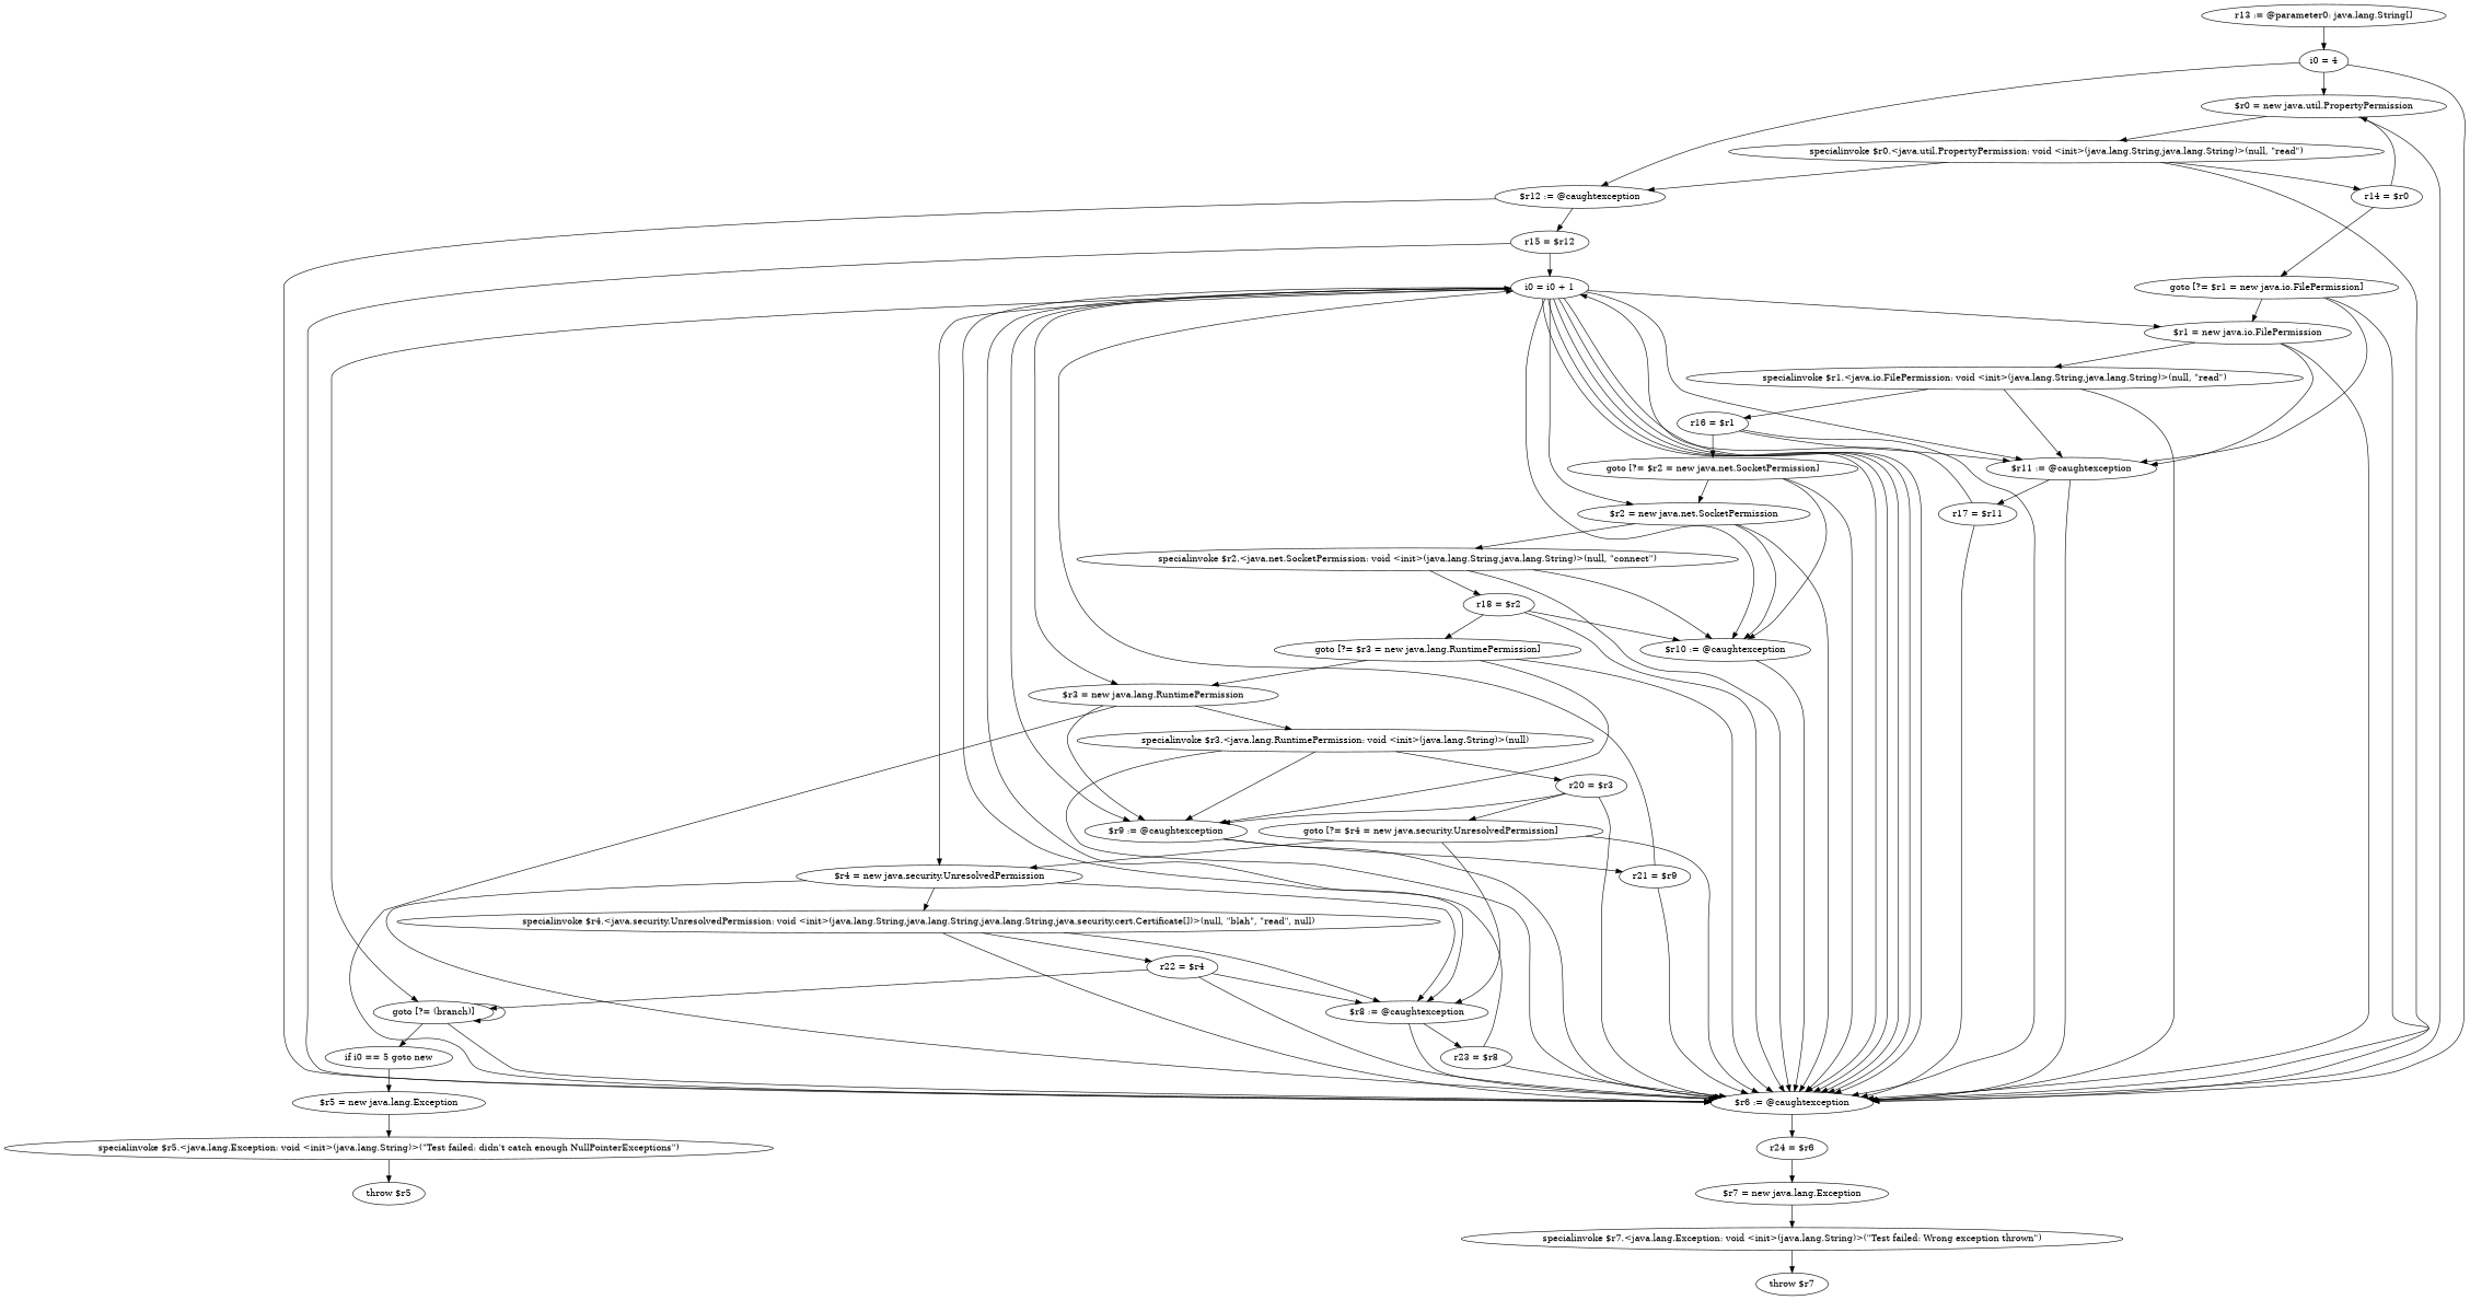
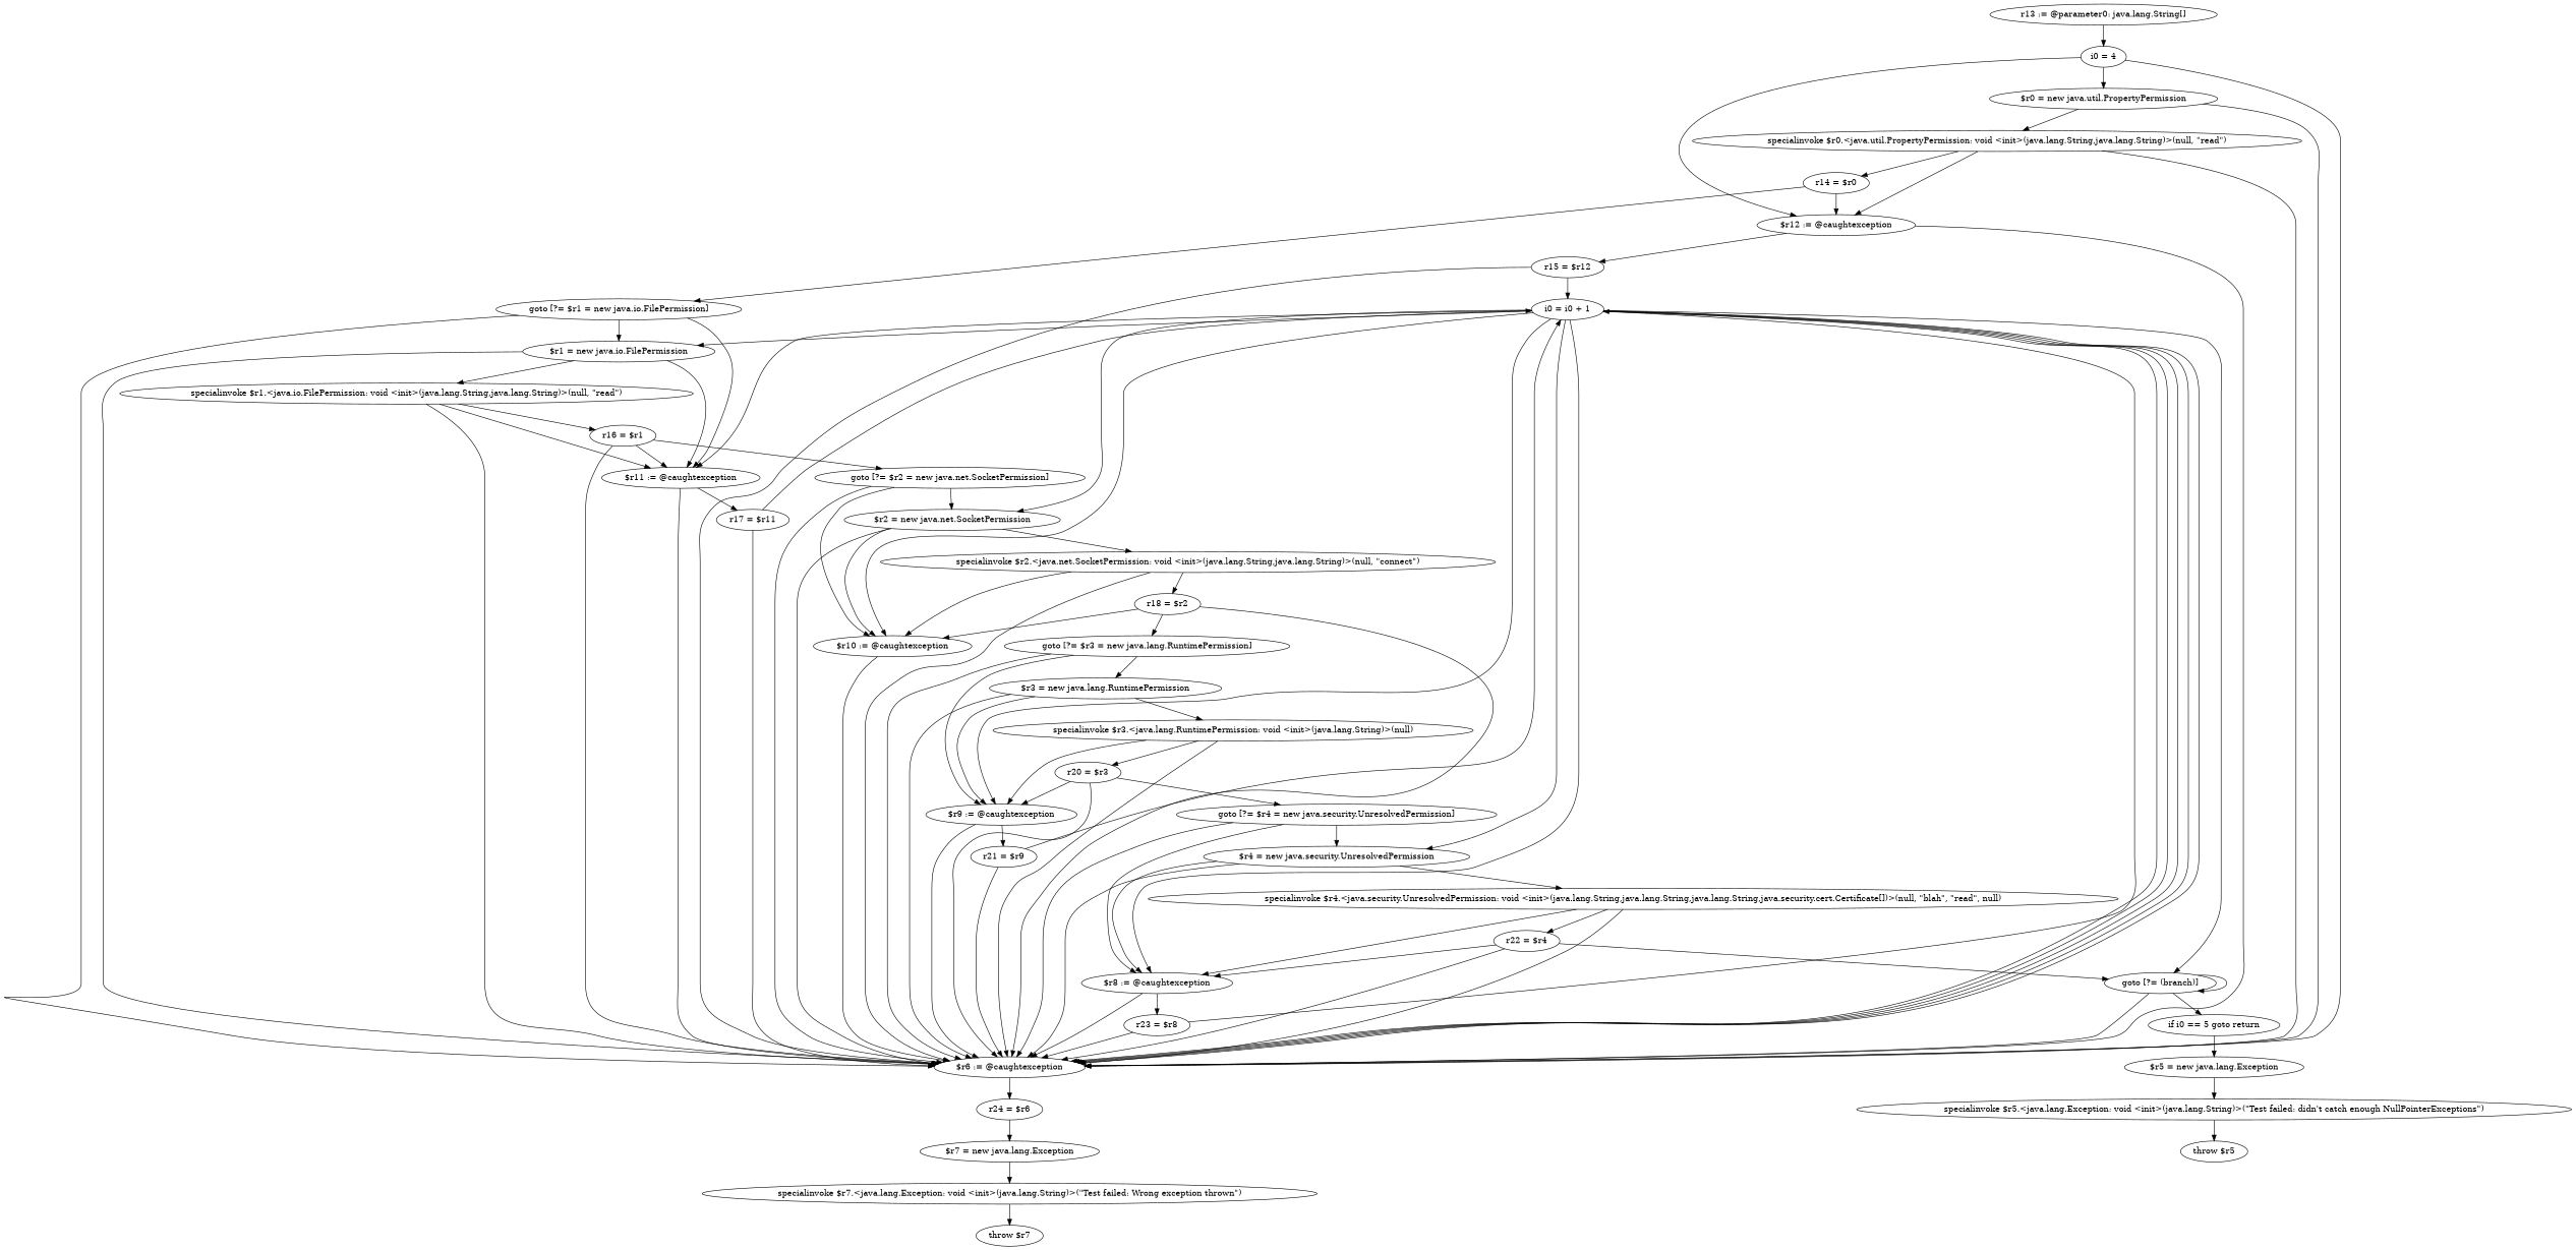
  digraph {
    n1 [label="i0 = 4"]
    "r13 := @parameter0: java.lang.String[]"
    "$r0 = new java.util.PropertyPermission"
    "$r12 := @caughtexception"
    "$r6 := @caughtexception"
    "specialinvoke $r0.<java.util.PropertyPermission: void <init>(java.lang.String,java.lang.String)>(null, \"read\")"
    "r15 = $r12"
    "r24 = $r6"
    "r14 = $r0"
    "goto [?= $r1 = new java.io.FilePermission]"
    "$r1 = new java.io.FilePermission"
    "$r11 := @caughtexception"
    "specialinvoke $r1.<java.io.FilePermission: void <init>(java.lang.String,java.lang.String)>(null, \"read\")"
    "r17 = $r11"
    "i0 = i0 + 1"
    "$r2 = new java.net.SocketPermission"
    "$r10 := @caughtexception"
    "$r3 = new java.lang.RuntimePermission"
    "$r9 := @caughtexception"
    "$r4 = new java.security.UnresolvedPermission"
    "goto [?= (branch)]"
    "$r8 := @caughtexception"
    "specialinvoke $r2.<java.net.SocketPermission: void <init>(java.lang.String,java.lang.String)>(null, \"connect\")"
    "specialinvoke $r3.<java.lang.RuntimePermission: void <init>(java.lang.String)>(null)"
    "r21 = $r9"
    "specialinvoke $r4.<java.security.UnresolvedPermission: void <init>(java.lang.String,java.lang.String,java.lang.String,java.security.cert.Certificate[])>(null, \"blah\", \"read\", null)"
-   "if i0 == 5 goto return" [label="if i0 == 5 goto new"]
+   "if i0 == 5 goto return"
    "r23 = $r8"
    "r16 = $r1"
    "goto [?= $r2 = new java.net.SocketPermission]"
    "r18 = $r2"
    "goto [?= $r3 = new java.lang.RuntimePermission]"
    "r20 = $r3"
    "goto [?= $r4 = new java.security.UnresolvedPermission]"
    "r22 = $r4"
    "$r5 = new java.lang.Exception"
    "$r7 = new java.lang.Exception"
    "specialinvoke $r7.<java.lang.Exception: void <init>(java.lang.String)>(\"Test failed: Wrong exception thrown\")"
    "throw $r7"
    "specialinvoke $r5.<java.lang.Exception: void <init>(java.lang.String)>(\"Test failed: didn\'t catch enough NullPointerExceptions\")"
    "throw $r5"
    n1 -> "$r0 = new java.util.PropertyPermission"
    n1 -> "$r12 := @caughtexception"
    n1 -> "$r6 := @caughtexception"
    "r13 := @parameter0: java.lang.String[]" -> n1
    "$r0 = new java.util.PropertyPermission" -> "$r6 := @caughtexception"
    "$r0 = new java.util.PropertyPermission" -> "specialinvoke $r0.<java.util.PropertyPermission: void <init>(java.lang.String,java.lang.String)>(null, \"read\")"
    "$r12 := @caughtexception" -> "$r6 := @caughtexception"
    "$r12 := @caughtexception" -> "r15 = $r12"
    "$r6 := @caughtexception" -> "r24 = $r6"
    "specialinvoke $r0.<java.util.PropertyPermission: void <init>(java.lang.String,java.lang.String)>(null, \"read\")" -> "$r12 := @caughtexception"
    "specialinvoke $r0.<java.util.PropertyPermission: void <init>(java.lang.String,java.lang.String)>(null, \"read\")" -> "$r6 := @caughtexception"
    "specialinvoke $r0.<java.util.PropertyPermission: void <init>(java.lang.String,java.lang.String)>(null, \"read\")" -> "r14 = $r0"
    "r15 = $r12" -> "$r6 := @caughtexception"
    "r15 = $r12" -> "i0 = i0 + 1"
    "r24 = $r6" -> "$r7 = new java.lang.Exception"
-   "r14 = $r0" -> "$r0 = new java.util.PropertyPermission"
+   "r14 = $r0" -> "$r12 := @caughtexception"
    "r14 = $r0" -> "goto [?= $r1 = new java.io.FilePermission]"
    "goto [?= $r1 = new java.io.FilePermission]" -> "$r6 := @caughtexception"
    "goto [?= $r1 = new java.io.FilePermission]" -> "$r1 = new java.io.FilePermission"
    "goto [?= $r1 = new java.io.FilePermission]" -> "$r11 := @caughtexception"
    "$r1 = new java.io.FilePermission" -> "$r6 := @caughtexception"
    "$r1 = new java.io.FilePermission" -> "$r11 := @caughtexception"
    "$r1 = new java.io.FilePermission" -> "specialinvoke $r1.<java.io.FilePermission: void <init>(java.lang.String,java.lang.String)>(null, \"read\")"
    "$r11 := @caughtexception" -> "$r6 := @caughtexception"
    "$r11 := @caughtexception" -> "r17 = $r11"
    "specialinvoke $r1.<java.io.FilePermission: void <init>(java.lang.String,java.lang.String)>(null, \"read\")" -> "$r6 := @caughtexception"
    "specialinvoke $r1.<java.io.FilePermission: void <init>(java.lang.String,java.lang.String)>(null, \"read\")" -> "$r11 := @caughtexception"
    "specialinvoke $r1.<java.io.FilePermission: void <init>(java.lang.String,java.lang.String)>(null, \"read\")" -> "r16 = $r1"
    "r17 = $r11" -> "$r6 := @caughtexception"
    "r17 = $r11" -> "i0 = i0 + 1"
    "i0 = i0 + 1" -> "$r6 := @caughtexception"
    "i0 = i0 + 1" -> "$r6 := @caughtexception"
    "i0 = i0 + 1" -> "$r6 := @caughtexception"
    "i0 = i0 + 1" -> "$r6 := @caughtexception"
    "i0 = i0 + 1" -> "$r6 := @caughtexception"
    "i0 = i0 + 1" -> "$r1 = new java.io.FilePermission"
    "i0 = i0 + 1" -> "$r11 := @caughtexception"
    "i0 = i0 + 1" -> "$r2 = new java.net.SocketPermission"
    "i0 = i0 + 1" -> "$r10 := @caughtexception"
-   "i0 = i0 + 1" -> "$r3 = new java.lang.RuntimePermission"
    "i0 = i0 + 1" -> "$r9 := @caughtexception"
    "i0 = i0 + 1" -> "$r4 = new java.security.UnresolvedPermission"
    "i0 = i0 + 1" -> "goto [?= (branch)]"
    "i0 = i0 + 1" -> "$r8 := @caughtexception"
    "$r2 = new java.net.SocketPermission" -> "$r6 := @caughtexception"
    "$r2 = new java.net.SocketPermission" -> "$r10 := @caughtexception"
    "$r2 = new java.net.SocketPermission" -> "specialinvoke $r2.<java.net.SocketPermission: void <init>(java.lang.String,java.lang.String)>(null, \"connect\")"
    "$r10 := @caughtexception" -> "$r6 := @caughtexception"
    "$r3 = new java.lang.RuntimePermission" -> "$r6 := @caughtexception"
    "$r3 = new java.lang.RuntimePermission" -> "$r9 := @caughtexception"
    "$r3 = new java.lang.RuntimePermission" -> "specialinvoke $r3.<java.lang.RuntimePermission: void <init>(java.lang.String)>(null)"
    "$r9 := @caughtexception" -> "$r6 := @caughtexception"
    "$r9 := @caughtexception" -> "r21 = $r9"
    "$r4 = new java.security.UnresolvedPermission" -> "$r6 := @caughtexception"
    "$r4 = new java.security.UnresolvedPermission" -> "$r8 := @caughtexception"
    "$r4 = new java.security.UnresolvedPermission" -> "specialinvoke $r4.<java.security.UnresolvedPermission: void <init>(java.lang.String,java.lang.String,java.lang.String,java.security.cert.Certificate[])>(null, \"blah\", \"read\", null)"
    "goto [?= (branch)]" -> "$r6 := @caughtexception"
    "goto [?= (branch)]" -> "goto [?= (branch)]"
    "goto [?= (branch)]" -> "if i0 == 5 goto return"
    "$r8 := @caughtexception" -> "$r6 := @caughtexception"
    "$r8 := @caughtexception" -> "r23 = $r8"
    "specialinvoke $r2.<java.net.SocketPermission: void <init>(java.lang.String,java.lang.String)>(null, \"connect\")" -> "$r6 := @caughtexception"
    "specialinvoke $r2.<java.net.SocketPermission: void <init>(java.lang.String,java.lang.String)>(null, \"connect\")" -> "$r10 := @caughtexception"
    "specialinvoke $r2.<java.net.SocketPermission: void <init>(java.lang.String,java.lang.String)>(null, \"connect\")" -> "r18 = $r2"
    "specialinvoke $r3.<java.lang.RuntimePermission: void <init>(java.lang.String)>(null)" -> "$r6 := @caughtexception"
    "specialinvoke $r3.<java.lang.RuntimePermission: void <init>(java.lang.String)>(null)" -> "$r9 := @caughtexception"
    "specialinvoke $r3.<java.lang.RuntimePermission: void <init>(java.lang.String)>(null)" -> "r20 = $r3"
    "r21 = $r9" -> "$r6 := @caughtexception"
    "r21 = $r9" -> "i0 = i0 + 1"
    "specialinvoke $r4.<java.security.UnresolvedPermission: void <init>(java.lang.String,java.lang.String,java.lang.String,java.security.cert.Certificate[])>(null, \"blah\", \"read\", null)" -> "$r6 := @caughtexception"
    "specialinvoke $r4.<java.security.UnresolvedPermission: void <init>(java.lang.String,java.lang.String,java.lang.String,java.security.cert.Certificate[])>(null, \"blah\", \"read\", null)" -> "$r8 := @caughtexception"
    "specialinvoke $r4.<java.security.UnresolvedPermission: void <init>(java.lang.String,java.lang.String,java.lang.String,java.security.cert.Certificate[])>(null, \"blah\", \"read\", null)" -> "r22 = $r4"
    "if i0 == 5 goto return" -> "$r5 = new java.lang.Exception"
    "r23 = $r8" -> "$r6 := @caughtexception"
    "r23 = $r8" -> "i0 = i0 + 1"
    "r16 = $r1" -> "$r6 := @caughtexception"
    "r16 = $r1" -> "$r11 := @caughtexception"
    "r16 = $r1" -> "goto [?= $r2 = new java.net.SocketPermission]"
    "goto [?= $r2 = new java.net.SocketPermission]" -> "$r6 := @caughtexception"
    "goto [?= $r2 = new java.net.SocketPermission]" -> "$r2 = new java.net.SocketPermission"
    "goto [?= $r2 = new java.net.SocketPermission]" -> "$r10 := @caughtexception"
    "r18 = $r2" -> "$r6 := @caughtexception"
    "r18 = $r2" -> "$r10 := @caughtexception"
    "r18 = $r2" -> "goto [?= $r3 = new java.lang.RuntimePermission]"
    "goto [?= $r3 = new java.lang.RuntimePermission]" -> "$r6 := @caughtexception"
    "goto [?= $r3 = new java.lang.RuntimePermission]" -> "$r3 = new java.lang.RuntimePermission"
    "goto [?= $r3 = new java.lang.RuntimePermission]" -> "$r9 := @caughtexception"
    "r20 = $r3" -> "$r6 := @caughtexception"
    "r20 = $r3" -> "$r9 := @caughtexception"
    "r20 = $r3" -> "goto [?= $r4 = new java.security.UnresolvedPermission]"
    "goto [?= $r4 = new java.security.UnresolvedPermission]" -> "$r6 := @caughtexception"
    "goto [?= $r4 = new java.security.UnresolvedPermission]" -> "$r4 = new java.security.UnresolvedPermission"
    "goto [?= $r4 = new java.security.UnresolvedPermission]" -> "$r8 := @caughtexception"
    "r22 = $r4" -> "$r6 := @caughtexception"
    "r22 = $r4" -> "goto [?= (branch)]"
    "r22 = $r4" -> "$r8 := @caughtexception"
    "$r5 = new java.lang.Exception" -> "specialinvoke $r5.<java.lang.Exception: void <init>(java.lang.String)>(\"Test failed: didn\'t catch enough NullPointerExceptions\")"
    "$r7 = new java.lang.Exception" -> "specialinvoke $r7.<java.lang.Exception: void <init>(java.lang.String)>(\"Test failed: Wrong exception thrown\")"
    "specialinvoke $r7.<java.lang.Exception: void <init>(java.lang.String)>(\"Test failed: Wrong exception thrown\")" -> "throw $r7"
    "specialinvoke $r5.<java.lang.Exception: void <init>(java.lang.String)>(\"Test failed: didn\'t catch enough NullPointerExceptions\")" -> "throw $r5"
  }
